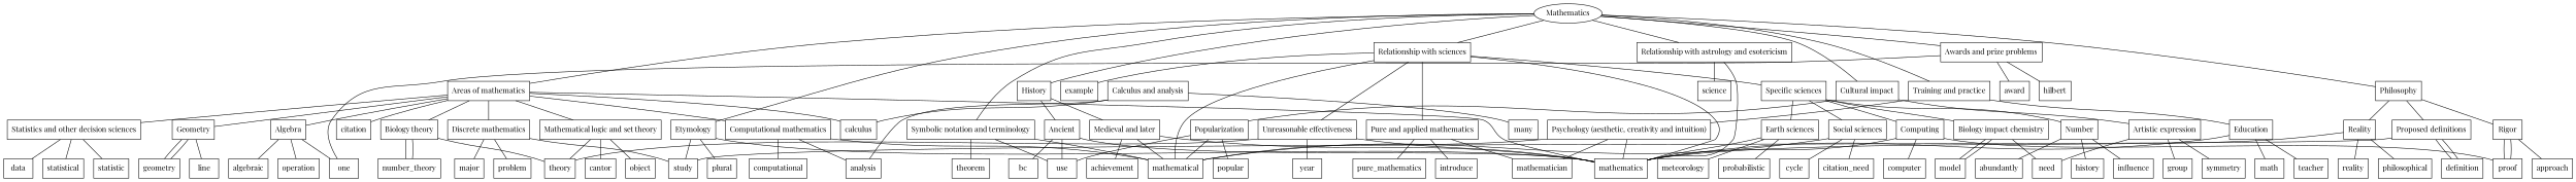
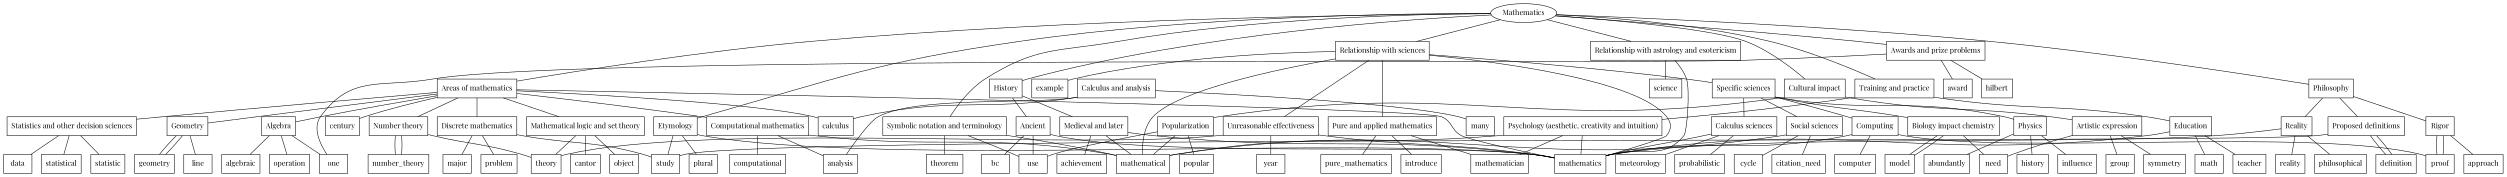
  graph {
    fontname="Playfair Display"
    node [fontname="Playfair Display" shape=box]
    edge [fontname="Playfair Display"]
    Mathematics [shape=ellipse]
    Etymology
    "Areas of mathematics"
    History
    "Symbolic notation and terminology"
    "Relationship with sciences"
    "Relationship with astrology and esotericism"
    Philosophy
    "Training and practice"
    "Cultural impact"
    "Awards and prize problems"
    study
    plural
    mathematics
-   century [label=citation]
+   century
    calculus
-   "Number theory" [label="Biology theory"]
+   "Number theory"
    Geometry
    Algebra
    "Discrete mathematics"
    "Mathematical logic and set theory"
    "Statistics and other decision sciences"
    "Computational mathematics"
    Ancient
    "Medieval and later"
    mathematical
    use
    theorem
    example
    "Pure and applied mathematics"
    "Unreasonable effectiveness"
    "Specific sciences"
    science
    Reality
    "Proposed definitions"
    Rigor
    Education
    "Psychology (aesthetic, creativity and intuition)"
    "Artistic expression"
    Popularization
    one
    award
    hilbert
    theory
    number_theory
    geometry
    line
    algebraic
    operation
    "Calculus and analysis"
    analysis
    many
    major
    problem
    cantor
    object
    statistical
    statistic
    data
    computational
    bc
    achievement
    pure_mathematics
    introduce
    mathematician
    year
-   Physics [label=Number]
+   Physics
    Computing
    n69 [label="Biology impact chemistry"]
-   "Earth sciences"
+   "Earth sciences" [label="Calculus sciences"]
    "Social sciences"
    abundantly
    history
    influence
    proof
    computer
    need
    model
    meteorology
    probabilistic
    cycle
    citation_need
    reality
    philosophical
    definition
    approach
    math
    teacher
    group
    symmetry
    popular
    Mathematics -- Etymology
    Mathematics -- "Areas of mathematics"
    Mathematics -- History
    Mathematics -- "Symbolic notation and terminology"
    Mathematics -- "Relationship with sciences"
    Mathematics -- "Relationship with astrology and esotericism"
    Mathematics -- Philosophy
    Mathematics -- "Training and practice"
    Mathematics -- "Cultural impact"
    Mathematics -- "Awards and prize problems"
    Etymology -- study
    Etymology -- plural
    Etymology -- mathematics
    "Areas of mathematics" -- mathematics
    "Areas of mathematics" -- century
    "Areas of mathematics" -- calculus
    "Areas of mathematics" -- "Number theory"
    "Areas of mathematics" -- Geometry
    "Areas of mathematics" -- Algebra
    "Areas of mathematics" -- "Discrete mathematics"
    "Areas of mathematics" -- "Mathematical logic and set theory"
    "Areas of mathematics" -- "Statistics and other decision sciences"
    "Areas of mathematics" -- "Computational mathematics"
    History -- Ancient
    History -- "Medieval and later"
    "Symbolic notation and terminology" -- mathematical
    "Symbolic notation and terminology" -- use
    "Symbolic notation and terminology" -- theorem
    "Relationship with sciences" -- mathematics
    "Relationship with sciences" -- mathematical
    "Relationship with sciences" -- example
    "Relationship with sciences" -- "Pure and applied mathematics"
    "Relationship with sciences" -- "Unreasonable effectiveness"
    "Relationship with sciences" -- "Specific sciences"
    "Relationship with astrology and esotericism" -- mathematics
    "Relationship with astrology and esotericism" -- science
    Philosophy -- Reality
    Philosophy -- "Proposed definitions"
    Philosophy -- Rigor
    "Training and practice" -- Education
    "Training and practice" -- "Psychology (aesthetic, creativity and intuition)"
    "Cultural impact" -- "Artistic expression"
    "Cultural impact" -- Popularization
    "Awards and prize problems" -- one
    "Awards and prize problems" -- award
    "Awards and prize problems" -- hilbert
    "Number theory" -- theory
    "Number theory" -- number_theory
    "Number theory" -- number_theory
    Geometry -- geometry
    Geometry -- geometry
    Geometry -- line
    Algebra -- one
    Algebra -- algebraic
    Algebra -- operation
    "Discrete mathematics" -- study
    "Discrete mathematics" -- major
    "Discrete mathematics" -- problem
    "Mathematical logic and set theory" -- theory
    "Mathematical logic and set theory" -- cantor
    "Mathematical logic and set theory" -- object
    "Statistics and other decision sciences" -- statistical
    "Statistics and other decision sciences" -- statistic
    "Statistics and other decision sciences" -- data
    "Computational mathematics" -- mathematical
    "Computational mathematics" -- analysis
    "Computational mathematics" -- computational
    Ancient -- mathematics
    Ancient -- use
    Ancient -- bc
    "Medieval and later" -- mathematics
    "Medieval and later" -- mathematical
    "Medieval and later" -- achievement
    "Pure and applied mathematics" -- pure_mathematics
    "Pure and applied mathematics" -- introduce
    "Pure and applied mathematics" -- mathematician
    "Unreasonable effectiveness" -- mathematics
    "Unreasonable effectiveness" -- theory
    "Unreasonable effectiveness" -- year
    "Specific sciences" -- Physics
    "Specific sciences" -- Computing
    "Specific sciences" -- n69
    "Specific sciences" -- "Earth sciences"
    "Specific sciences" -- "Social sciences"
    Reality -- mathematics
    Reality -- reality
    Reality -- philosophical
    "Proposed definitions" -- study
    "Proposed definitions" -- definition
    "Proposed definitions" -- definition
    Rigor -- proof
    Rigor -- proof
    Rigor -- approach
    Education -- mathematics
    Education -- math
    Education -- teacher
    "Psychology (aesthetic, creativity and intuition)" -- mathematics
    "Psychology (aesthetic, creativity and intuition)" -- mathematical
    "Psychology (aesthetic, creativity and intuition)" -- mathematician
    "Artistic expression" -- need
    "Artistic expression" -- group
    "Artistic expression" -- symmetry
    Popularization -- mathematical
    Popularization -- use
    Popularization -- popular
    "Calculus and analysis" -- calculus
    "Calculus and analysis" -- analysis
    "Calculus and analysis" -- many
    Physics -- abundantly
    Physics -- history
    Physics -- influence
    Computing -- mathematics
    Computing -- proof
    Computing -- computer
    n69 -- need
    n69 -- model
    n69 -- model
    "Earth sciences" -- mathematics
    "Earth sciences" -- meteorology
    "Earth sciences" -- probabilistic
    "Social sciences" -- mathematical
    "Social sciences" -- cycle
    "Social sciences" -- citation_need
  }
